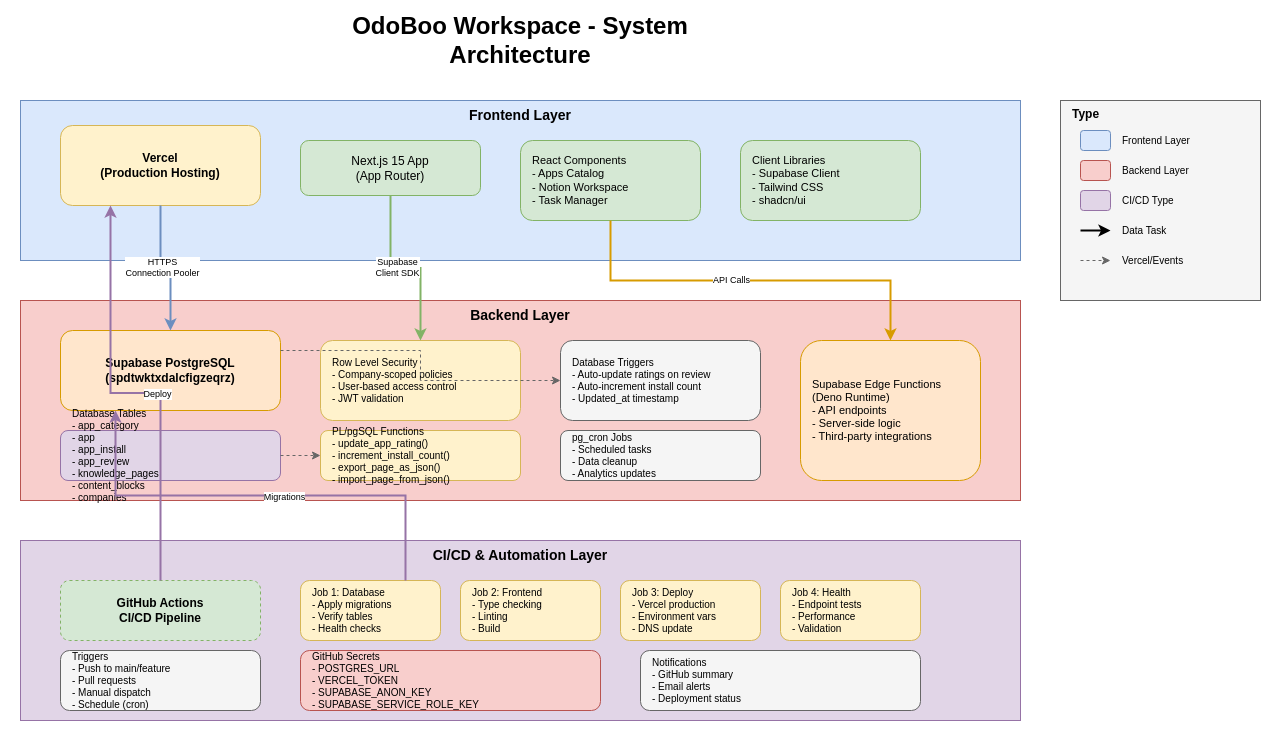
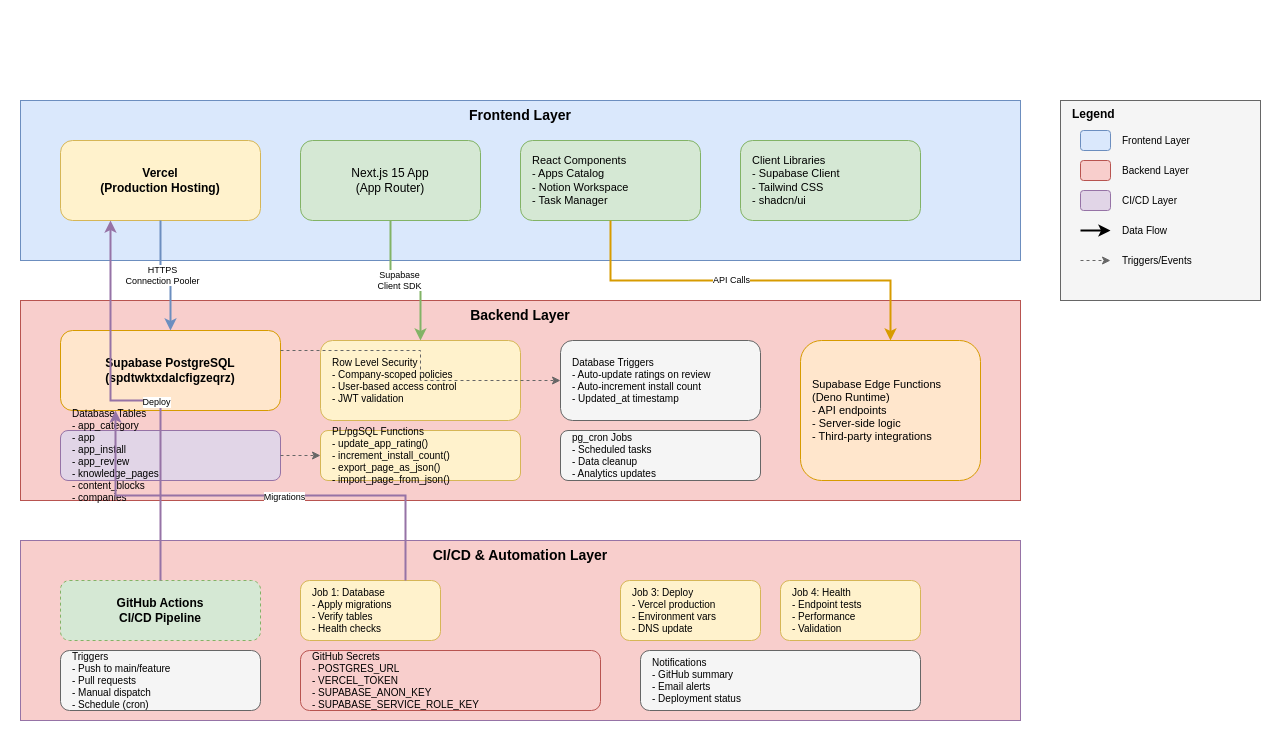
  <mxCell id="0" />
  <mxCell id="1" parent="0" />
- <mxCell id="2" value="OdoBoo Workspace - System Architecture" style="text;html=1;strokeColor=none;fillColor=none;align=center;verticalAlign=middle;whiteSpace=wrap;rounded=0;fontSize=24;fontStyle=1" vertex="1" parent="1"><mxGeometry x="280" y="20" width="480" height="40" as="geometry" /></mxCell>
  <mxCell id="3" value="Frontend Layer" style="rounded=0;whiteSpace=wrap;html=1;fillColor=#dae8fc;strokeColor=#6c8ebf;fontSize=14;fontStyle=1;verticalAlign=top;" vertex="1" parent="1"><mxGeometry x="20" y="100" width="1000" height="160" as="geometry" /></mxCell>
- <mxCell id="4" value="Vercel&#10;(Production Hosting)" style="rounded=1;whiteSpace=wrap;html=1;fillColor=#fff2cc;strokeColor=#d6b656;fontSize=12;fontStyle=1" vertex="1" parent="1"><mxGeometry x="60" y="125" width="200" height="80" as="geometry" /></mxCell>
- <mxCell id="5" value="Next.js 15 App&#10;(App Router)" style="rounded=1;whiteSpace=wrap;html=1;fillColor=#d5e8d4;strokeColor=#82b366;fontSize=12" vertex="1" parent="1"><mxGeometry x="300" y="140" width="180" height="55" as="geometry" /></mxCell>
+ <mxCell id="4" value="Vercel&#10;(Production Hosting)" style="rounded=1;whiteSpace=wrap;html=1;fillColor=#fff2cc;strokeColor=#d6b656;fontSize=12;fontStyle=1" vertex="1" parent="1"><mxGeometry x="60" y="140" width="200" height="80" as="geometry" /></mxCell>
+ <mxCell id="5" value="Next.js 15 App&#10;(App Router)" style="rounded=1;whiteSpace=wrap;html=1;fillColor=#d5e8d4;strokeColor=#82b366;fontSize=12" vertex="1" parent="1"><mxGeometry x="300" y="140" width="180" height="80" as="geometry" /></mxCell>
  <mxCell id="6" value="React Components&#10;- Apps Catalog&#10;- Notion Workspace&#10;- Task Manager" style="rounded=1;whiteSpace=wrap;html=1;fillColor=#d5e8d4;strokeColor=#82b366;fontSize=11;align=left;spacingLeft=10" vertex="1" parent="1"><mxGeometry x="520" y="140" width="180" height="80" as="geometry" /></mxCell>
  <mxCell id="7" value="Client Libraries&#10;- Supabase Client&#10;- Tailwind CSS&#10;- shadcn/ui" style="rounded=1;whiteSpace=wrap;html=1;fillColor=#d5e8d4;strokeColor=#82b366;fontSize=11;align=left;spacingLeft=10" vertex="1" parent="1"><mxGeometry x="740" y="140" width="180" height="80" as="geometry" /></mxCell>
  <mxCell id="8" value="Backend Layer" style="rounded=0;whiteSpace=wrap;html=1;fillColor=#f8cecc;strokeColor=#b85450;fontSize=14;fontStyle=1;verticalAlign=top;" vertex="1" parent="1"><mxGeometry x="20" y="300" width="1000" height="200" as="geometry" /></mxCell>
  <mxCell id="9" value="Supabase PostgreSQL&#10;(spdtwktxdalcfigzeqrz)" style="rounded=1;whiteSpace=wrap;html=1;fillColor=#ffe6cc;strokeColor=#d79b00;fontSize=12;fontStyle=1" vertex="1" parent="1"><mxGeometry x="60" y="330" width="220" height="80" as="geometry" /></mxCell>
  <mxCell id="10" value="Database Tables&#10;- app_category&#10;- app&#10;- app_install&#10;- app_review&#10;- knowledge_pages&#10;- content_blocks&#10;- companies" style="rounded=1;whiteSpace=wrap;html=1;fillColor=#e1d5e7;strokeColor=#9673a6;fontSize=10;align=left;spacingLeft=10" vertex="1" parent="1"><mxGeometry x="60" y="430" width="220" height="50" as="geometry" /></mxCell>
  <mxCell id="11" value="Row Level Security&#10;- Company-scoped policies&#10;- User-based access control&#10;- JWT validation" style="rounded=1;whiteSpace=wrap;html=1;fillColor=#fff2cc;strokeColor=#d6b656;fontSize=10;align=left;spacingLeft=10" vertex="1" parent="1"><mxGeometry x="320" y="340" width="200" height="80" as="geometry" /></mxCell>
  <mxCell id="12" value="PL/pgSQL Functions&#10;- update_app_rating()&#10;- increment_install_count()&#10;- export_page_as_json()&#10;- import_page_from_json()" style="rounded=1;whiteSpace=wrap;html=1;fillColor=#fff2cc;strokeColor=#d6b656;fontSize=10;align=left;spacingLeft=10" vertex="1" parent="1"><mxGeometry x="320" y="430" width="200" height="50" as="geometry" /></mxCell>
  <mxCell id="13" value="Database Triggers&#10;- Auto-update ratings on review&#10;- Auto-increment install count&#10;- Updated_at timestamp" style="rounded=1;whiteSpace=wrap;html=1;fillColor=#f5f5f5;strokeColor=#666666;fontSize=10;align=left;spacingLeft=10" vertex="1" parent="1"><mxGeometry x="560" y="340" width="200" height="80" as="geometry" /></mxCell>
  <mxCell id="14" value="pg_cron Jobs&#10;- Scheduled tasks&#10;- Data cleanup&#10;- Analytics updates" style="rounded=1;whiteSpace=wrap;html=1;fillColor=#f5f5f5;strokeColor=#666666;fontSize=10;align=left;spacingLeft=10" vertex="1" parent="1"><mxGeometry x="560" y="430" width="200" height="50" as="geometry" /></mxCell>
  <mxCell id="15" value="Supabase Edge Functions&#10;(Deno Runtime)&#10;- API endpoints&#10;- Server-side logic&#10;- Third-party integrations" style="rounded=1;whiteSpace=wrap;html=1;fillColor=#ffe6cc;strokeColor=#d79b00;fontSize=11;align=left;spacingLeft=10" vertex="1" parent="1"><mxGeometry x="800" y="340" width="180" height="140" as="geometry" /></mxCell>
- <mxCell id="16" value="CI/CD &amp; Automation Layer" style="rounded=0;whiteSpace=wrap;html=1;fillColor=#e1d5e7;strokeColor=#9673a6;fontSize=14;fontStyle=1;verticalAlign=top;" vertex="1" parent="1"><mxGeometry x="20" y="540" width="1000" height="180" as="geometry" /></mxCell>
+ <mxCell id="16" value="CI/CD &amp; Automation Layer" style="rounded=0;whiteSpace=wrap;html=1;fillColor=#f8cecc;strokeColor=#9673a6;fontSize=14;fontStyle=1;verticalAlign=top;" vertex="1" parent="1"><mxGeometry x="20" y="540" width="1000" height="180" as="geometry" /></mxCell>
  <mxCell id="17" value="GitHub Actions&#10;CI/CD Pipeline" style="rounded=1;whiteSpace=wrap;html=1;fillColor=#d5e8d4;strokeColor=#82b366;fontSize=12;fontStyle=1;dashed=1;" vertex="1" parent="1"><mxGeometry x="60" y="580" width="200" height="60" as="geometry" /></mxCell>
  <mxCell id="18" value="Job 1: Database&#10;- Apply migrations&#10;- Verify tables&#10;- Health checks" style="rounded=1;whiteSpace=wrap;html=1;fillColor=#fff2cc;strokeColor=#d6b656;fontSize=10;align=left;spacingLeft=10" vertex="1" parent="1"><mxGeometry x="300" y="580" width="140" height="60" as="geometry" /></mxCell>
- <mxCell id="19" value="Job 2: Frontend&#10;- Type checking&#10;- Linting&#10;- Build" style="rounded=1;whiteSpace=wrap;html=1;fillColor=#fff2cc;strokeColor=#d6b656;fontSize=10;align=left;spacingLeft=10" vertex="1" parent="1"><mxGeometry x="460" y="580" width="140" height="60" as="geometry" /></mxCell>
  <mxCell id="20" value="Job 3: Deploy&#10;- Vercel production&#10;- Environment vars&#10;- DNS update" style="rounded=1;whiteSpace=wrap;html=1;fillColor=#fff2cc;strokeColor=#d6b656;fontSize=10;align=left;spacingLeft=10" vertex="1" parent="1"><mxGeometry x="620" y="580" width="140" height="60" as="geometry" /></mxCell>
  <mxCell id="21" value="Job 4: Health&#10;- Endpoint tests&#10;- Performance&#10;- Validation" style="rounded=1;whiteSpace=wrap;html=1;fillColor=#fff2cc;strokeColor=#d6b656;fontSize=10;align=left;spacingLeft=10" vertex="1" parent="1"><mxGeometry x="780" y="580" width="140" height="60" as="geometry" /></mxCell>
  <mxCell id="22" value="Triggers&#10;- Push to main/feature&#10;- Pull requests&#10;- Manual dispatch&#10;- Schedule (cron)" style="rounded=1;whiteSpace=wrap;html=1;fillColor=#f5f5f5;strokeColor=#666666;fontSize=10;align=left;spacingLeft=10" vertex="1" parent="1"><mxGeometry x="60" y="650" width="200" height="60" as="geometry" /></mxCell>
  <mxCell id="23" value="GitHub Secrets&#10;- POSTGRES_URL&#10;- VERCEL_TOKEN&#10;- SUPABASE_ANON_KEY&#10;- SUPABASE_SERVICE_ROLE_KEY" style="rounded=1;whiteSpace=wrap;html=1;fillColor=#f8cecc;strokeColor=#b85450;fontSize=10;align=left;spacingLeft=10" vertex="1" parent="1"><mxGeometry x="300" y="650" width="300" height="60" as="geometry" /></mxCell>
  <mxCell id="24" value="Notifications&#10;- GitHub summary&#10;- Email alerts&#10;- Deployment status" style="rounded=1;whiteSpace=wrap;html=1;fillColor=#f5f5f5;strokeColor=#666666;fontSize=10;align=left;spacingLeft=10" vertex="1" parent="1"><mxGeometry x="640" y="650" width="280" height="60" as="geometry" /></mxCell>
  <mxCell id="25" style="edgeStyle=orthogonalEdgeStyle;rounded=0;orthogonalLoop=1;jettySize=auto;html=1;exitX=0.5;exitY=1;exitDx=0;exitDy=0;entryX=0.5;entryY=0;entryDx=0;entryDy=0;strokeWidth=2;strokeColor=#6c8ebf;" edge="1" parent="1" source="4" target="9"><mxGeometry relative="1" as="geometry" /></mxCell>
  <mxCell id="26" value="HTTPS&#10;Connection Pooler" style="edgeLabel;html=1;align=center;verticalAlign=middle;resizable=0;points=[];fontSize=9;" vertex="1" connectable="0" parent="25"><mxGeometry x="-0.1" y="1" relative="1" as="geometry"><mxPoint as="offset" /></mxGeometry></mxCell>
  <mxCell id="27" style="edgeStyle=orthogonalEdgeStyle;rounded=0;orthogonalLoop=1;jettySize=auto;html=1;exitX=0.5;exitY=1;exitDx=0;exitDy=0;entryX=0.5;entryY=0;entryDx=0;entryDy=0;strokeWidth=2;strokeColor=#82b366;" edge="1" parent="1" source="5" target="11"><mxGeometry relative="1" as="geometry" /></mxCell>
  <mxCell id="28" value="Supabase&#10;Client SDK" style="edgeLabel;html=1;align=center;verticalAlign=middle;resizable=0;points=[];fontSize=9;" vertex="1" connectable="0" parent="27"><mxGeometry x="-0.1" y="1" relative="1" as="geometry"><mxPoint as="offset" /></mxGeometry></mxCell>
  <mxCell id="29" style="edgeStyle=orthogonalEdgeStyle;rounded=0;orthogonalLoop=1;jettySize=auto;html=1;exitX=0.5;exitY=1;exitDx=0;exitDy=0;entryX=0.5;entryY=0;entryDx=0;entryDy=0;strokeWidth=2;strokeColor=#d79b00;" edge="1" parent="1" source="6" target="15"><mxGeometry relative="1" as="geometry" /></mxCell>
  <mxCell id="30" value="API Calls" style="edgeLabel;html=1;align=center;verticalAlign=middle;resizable=0;points=[];fontSize=9;" vertex="1" connectable="0" parent="29"><mxGeometry x="-0.1" y="1" relative="1" as="geometry"><mxPoint as="offset" /></mxGeometry></mxCell>
  <mxCell id="31" style="edgeStyle=orthogonalEdgeStyle;rounded=0;orthogonalLoop=1;jettySize=auto;html=1;exitX=1;exitY=0.5;exitDx=0;exitDy=0;entryX=0;entryY=0.5;entryDx=0;entryDy=0;strokeWidth=1;strokeColor=#666666;dashed=1;" edge="1" parent="1" source="10" target="12"><mxGeometry relative="1" as="geometry" /></mxCell>
  <mxCell id="32" style="edgeStyle=orthogonalEdgeStyle;rounded=0;orthogonalLoop=1;jettySize=auto;html=1;exitX=1;exitY=0.25;exitDx=0;exitDy=0;entryX=0;entryY=0.5;entryDx=0;entryDy=0;strokeWidth=1;strokeColor=#666666;dashed=1;" edge="1" parent="1" source="9" target="13"><mxGeometry relative="1" as="geometry" /></mxCell>
  <mxCell id="33" style="edgeStyle=orthogonalEdgeStyle;rounded=0;orthogonalLoop=1;jettySize=auto;html=1;exitX=0.5;exitY=0;exitDx=0;exitDy=0;entryX=0.25;entryY=1;entryDx=0;entryDy=0;strokeWidth=2;strokeColor=#9673a6;" edge="1" parent="1" source="17" target="4"><mxGeometry relative="1" as="geometry" /></mxCell>
  <mxCell id="34" value="Deploy" style="edgeLabel;html=1;align=center;verticalAlign=middle;resizable=0;points=[];fontSize=9;" vertex="1" connectable="0" parent="33"><mxGeometry x="-0.1" y="1" relative="1" as="geometry"><mxPoint as="offset" /></mxGeometry></mxCell>
  <mxCell id="35" style="edgeStyle=orthogonalEdgeStyle;rounded=0;orthogonalLoop=1;jettySize=auto;html=1;exitX=0.75;exitY=0;exitDx=0;exitDy=0;entryX=0.25;entryY=1;entryDx=0;entryDy=0;strokeWidth=2;strokeColor=#9673a6;" edge="1" parent="1" source="18" target="9"><mxGeometry relative="1" as="geometry" /></mxCell>
  <mxCell id="36" value="Migrations" style="edgeLabel;html=1;align=center;verticalAlign=middle;resizable=0;points=[];fontSize=9;" vertex="1" connectable="0" parent="35"><mxGeometry x="-0.1" y="1" relative="1" as="geometry"><mxPoint as="offset" /></mxGeometry></mxCell>
- <mxCell id="37" value="Type" style="rounded=0;whiteSpace=wrap;html=1;fillColor=#f5f5f5;strokeColor=#666666;fontSize=12;fontStyle=1;verticalAlign=top;align=left;spacingLeft=10" vertex="1" parent="1"><mxGeometry x="1060" y="100" width="200" height="200" as="geometry" /></mxCell>
+ <mxCell id="37" value="Legend" style="rounded=0;whiteSpace=wrap;html=1;fillColor=#f5f5f5;strokeColor=#666666;fontSize=12;fontStyle=1;verticalAlign=top;align=left;spacingLeft=10" vertex="1" parent="1"><mxGeometry x="1060" y="100" width="200" height="200" as="geometry" /></mxCell>
  <mxCell id="38" value="" style="rounded=1;whiteSpace=wrap;html=1;fillColor=#dae8fc;strokeColor=#6c8ebf;" vertex="1" parent="1"><mxGeometry x="1080" y="130" width="30" height="20" as="geometry" /></mxCell>
  <mxCell id="39" value="Frontend Layer" style="text;html=1;strokeColor=none;fillColor=none;align=left;verticalAlign=middle;whiteSpace=wrap;rounded=0;fontSize=10" vertex="1" parent="1"><mxGeometry x="1120" y="125" width="120" height="30" as="geometry" /></mxCell>
  <mxCell id="40" value="" style="rounded=1;whiteSpace=wrap;html=1;fillColor=#f8cecc;strokeColor=#b85450;" vertex="1" parent="1"><mxGeometry x="1080" y="160" width="30" height="20" as="geometry" /></mxCell>
  <mxCell id="41" value="Backend Layer" style="text;html=1;strokeColor=none;fillColor=none;align=left;verticalAlign=middle;whiteSpace=wrap;rounded=0;fontSize=10" vertex="1" parent="1"><mxGeometry x="1120" y="155" width="120" height="30" as="geometry" /></mxCell>
  <mxCell id="42" value="" style="rounded=1;whiteSpace=wrap;html=1;fillColor=#e1d5e7;strokeColor=#9673a6;" vertex="1" parent="1"><mxGeometry x="1080" y="190" width="30" height="20" as="geometry" /></mxCell>
- <mxCell id="43" value="CI/CD Type" style="text;html=1;strokeColor=none;fillColor=none;align=left;verticalAlign=middle;whiteSpace=wrap;rounded=0;fontSize=10" vertex="1" parent="1"><mxGeometry x="1120" y="185" width="120" height="30" as="geometry" /></mxCell>
+ <mxCell id="43" value="CI/CD Layer" style="text;html=1;strokeColor=none;fillColor=none;align=left;verticalAlign=middle;whiteSpace=wrap;rounded=0;fontSize=10" vertex="1" parent="1"><mxGeometry x="1120" y="185" width="120" height="30" as="geometry" /></mxCell>
  <mxCell id="44" value="" style="edgeStyle=orthogonalEdgeStyle;rounded=0;orthogonalLoop=1;jettySize=auto;html=1;strokeWidth=2;strokeColor=#000000;" edge="1" parent="1"><mxGeometry relative="1" as="geometry"><mxPoint x="1080" y="230" as="sourcePoint" /><mxPoint x="1110" y="230" as="targetPoint" /></mxGeometry></mxCell>
- <mxCell id="45" value="Data Task" style="text;html=1;strokeColor=none;fillColor=none;align=left;verticalAlign=middle;whiteSpace=wrap;rounded=0;fontSize=10" vertex="1" parent="1"><mxGeometry x="1120" y="215" width="120" height="30" as="geometry" /></mxCell>
+ <mxCell id="45" value="Data Flow" style="text;html=1;strokeColor=none;fillColor=none;align=left;verticalAlign=middle;whiteSpace=wrap;rounded=0;fontSize=10" vertex="1" parent="1"><mxGeometry x="1120" y="215" width="120" height="30" as="geometry" /></mxCell>
  <mxCell id="46" value="" style="edgeStyle=orthogonalEdgeStyle;rounded=0;orthogonalLoop=1;jettySize=auto;html=1;strokeWidth=1;strokeColor=#666666;dashed=1;" edge="1" parent="1"><mxGeometry relative="1" as="geometry"><mxPoint x="1080" y="260" as="sourcePoint" /><mxPoint x="1110" y="260" as="targetPoint" /></mxGeometry></mxCell>
- <mxCell id="47" value="Vercel/Events" style="text;html=1;strokeColor=none;fillColor=none;align=left;verticalAlign=middle;whiteSpace=wrap;rounded=0;fontSize=10" vertex="1" parent="1"><mxGeometry x="1120" y="245" width="120" height="30" as="geometry" /></mxCell>
+ <mxCell id="47" value="Triggers/Events" style="text;html=1;strokeColor=none;fillColor=none;align=left;verticalAlign=middle;whiteSpace=wrap;rounded=0;fontSize=10" vertex="1" parent="1"><mxGeometry x="1120" y="245" width="120" height="30" as="geometry" /></mxCell>
